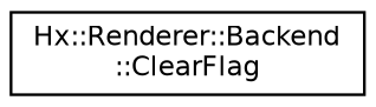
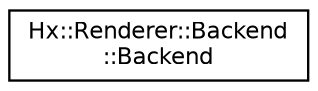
  digraph {
    rankdir=LR
-   n1 [color=black fillcolor=white fontname=Helvetica fontsize=10 height=0.2 label="Hx::Renderer::Backend\l::ClearFlag" shape=record style=filled width=0.4]
+   n1 [color=black fillcolor=white fontname=Helvetica fontsize=10 height=0.2 label="Hx::Renderer::Backend\l::Backend" shape=record style=filled width=0.4]
  }
